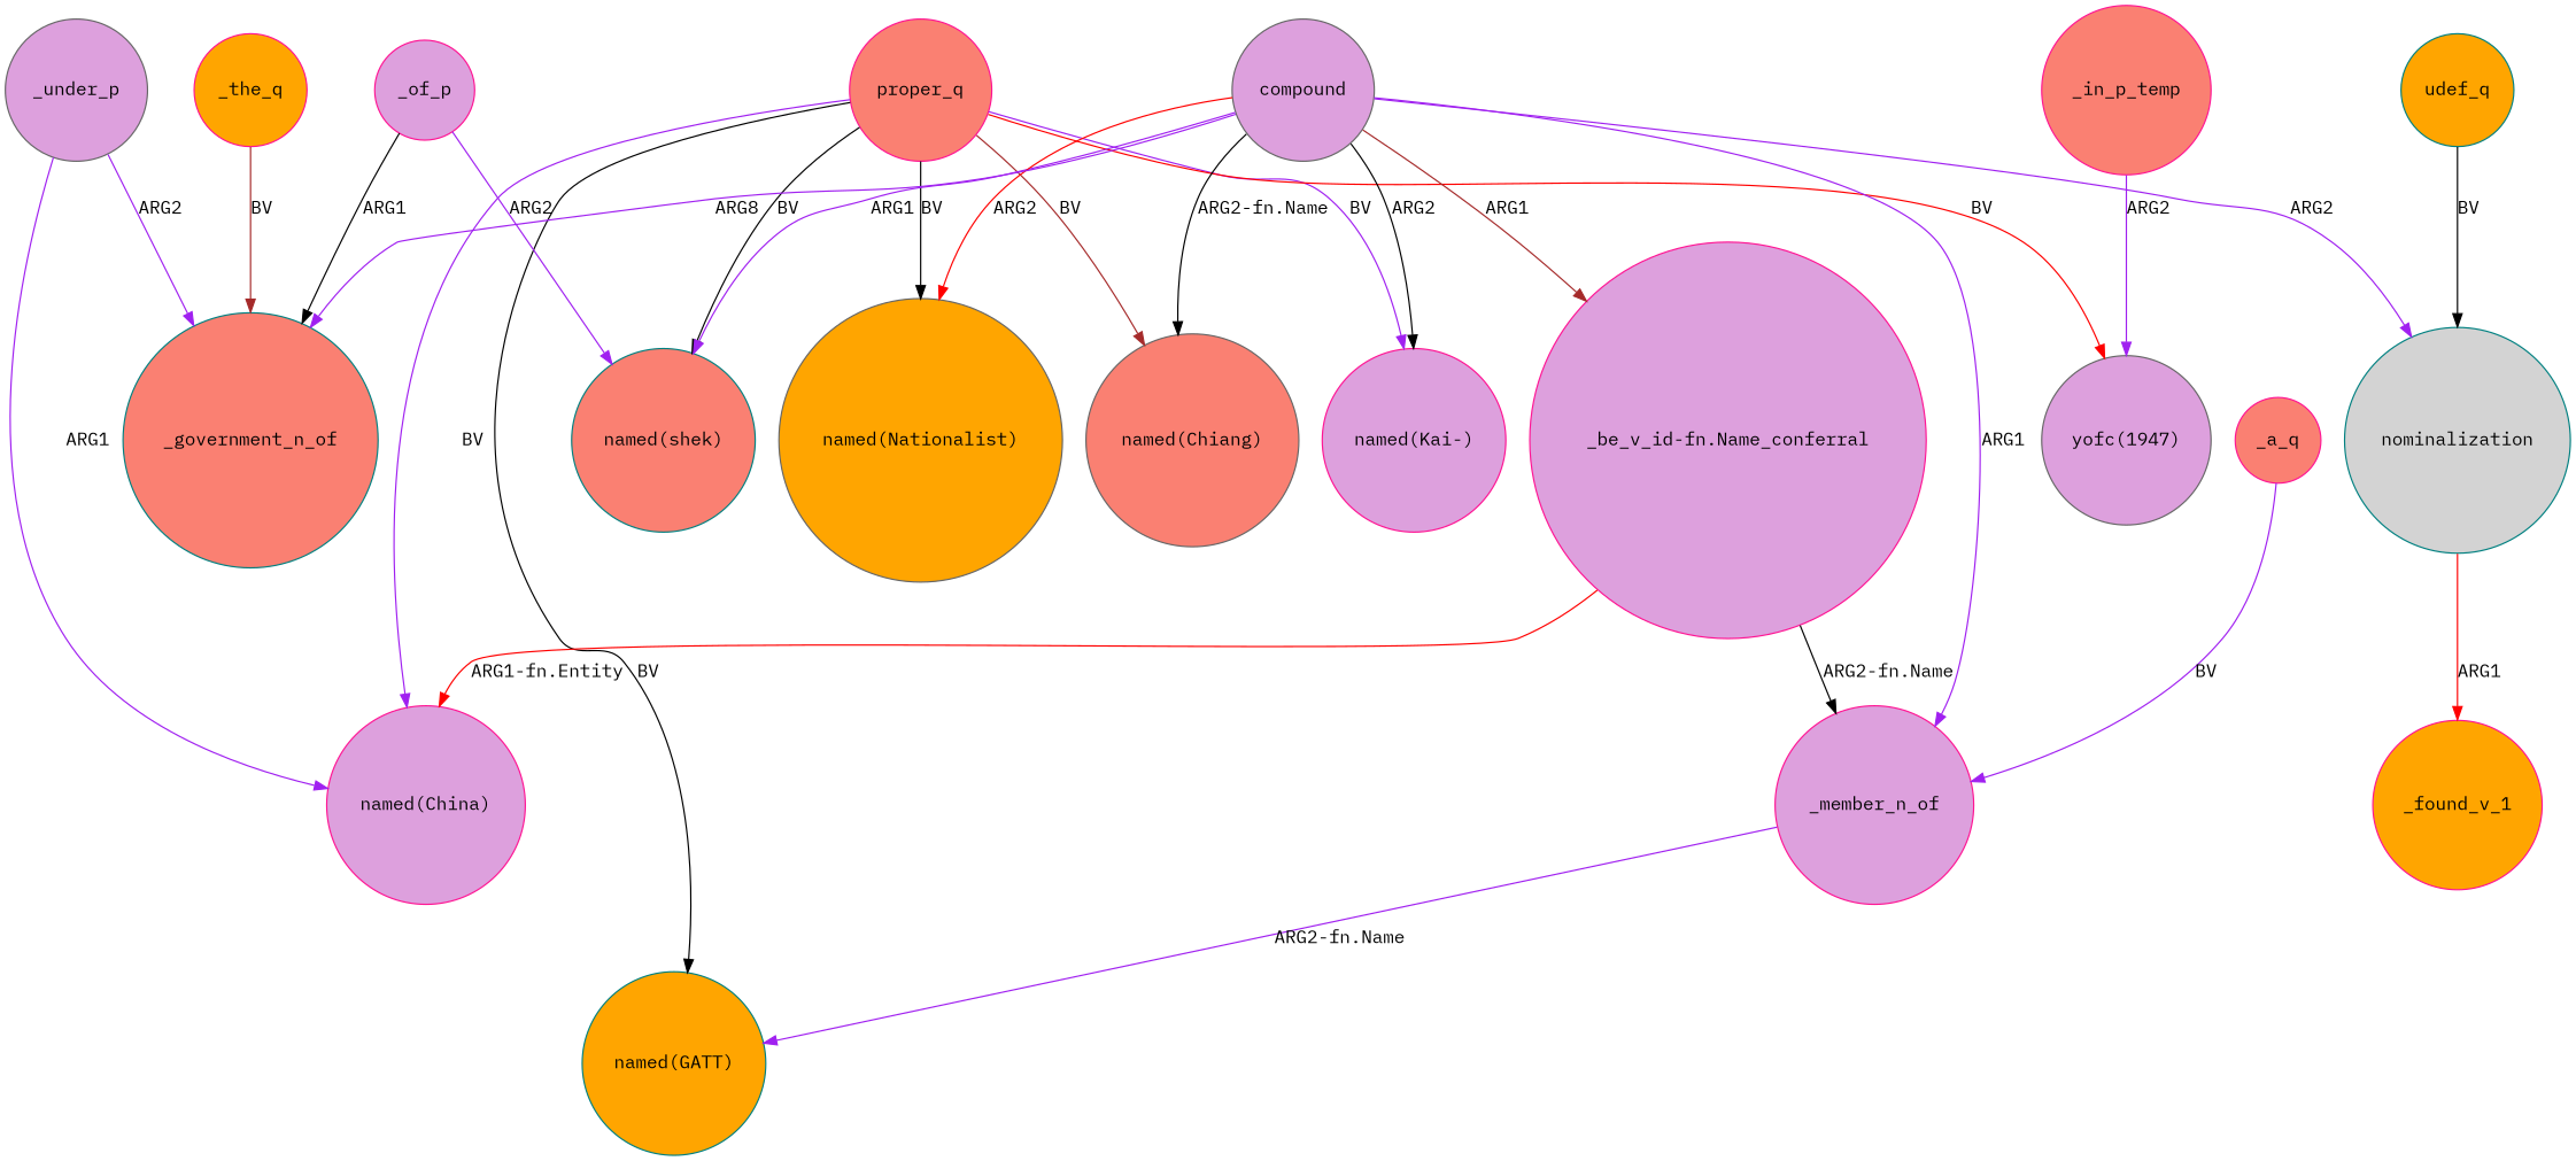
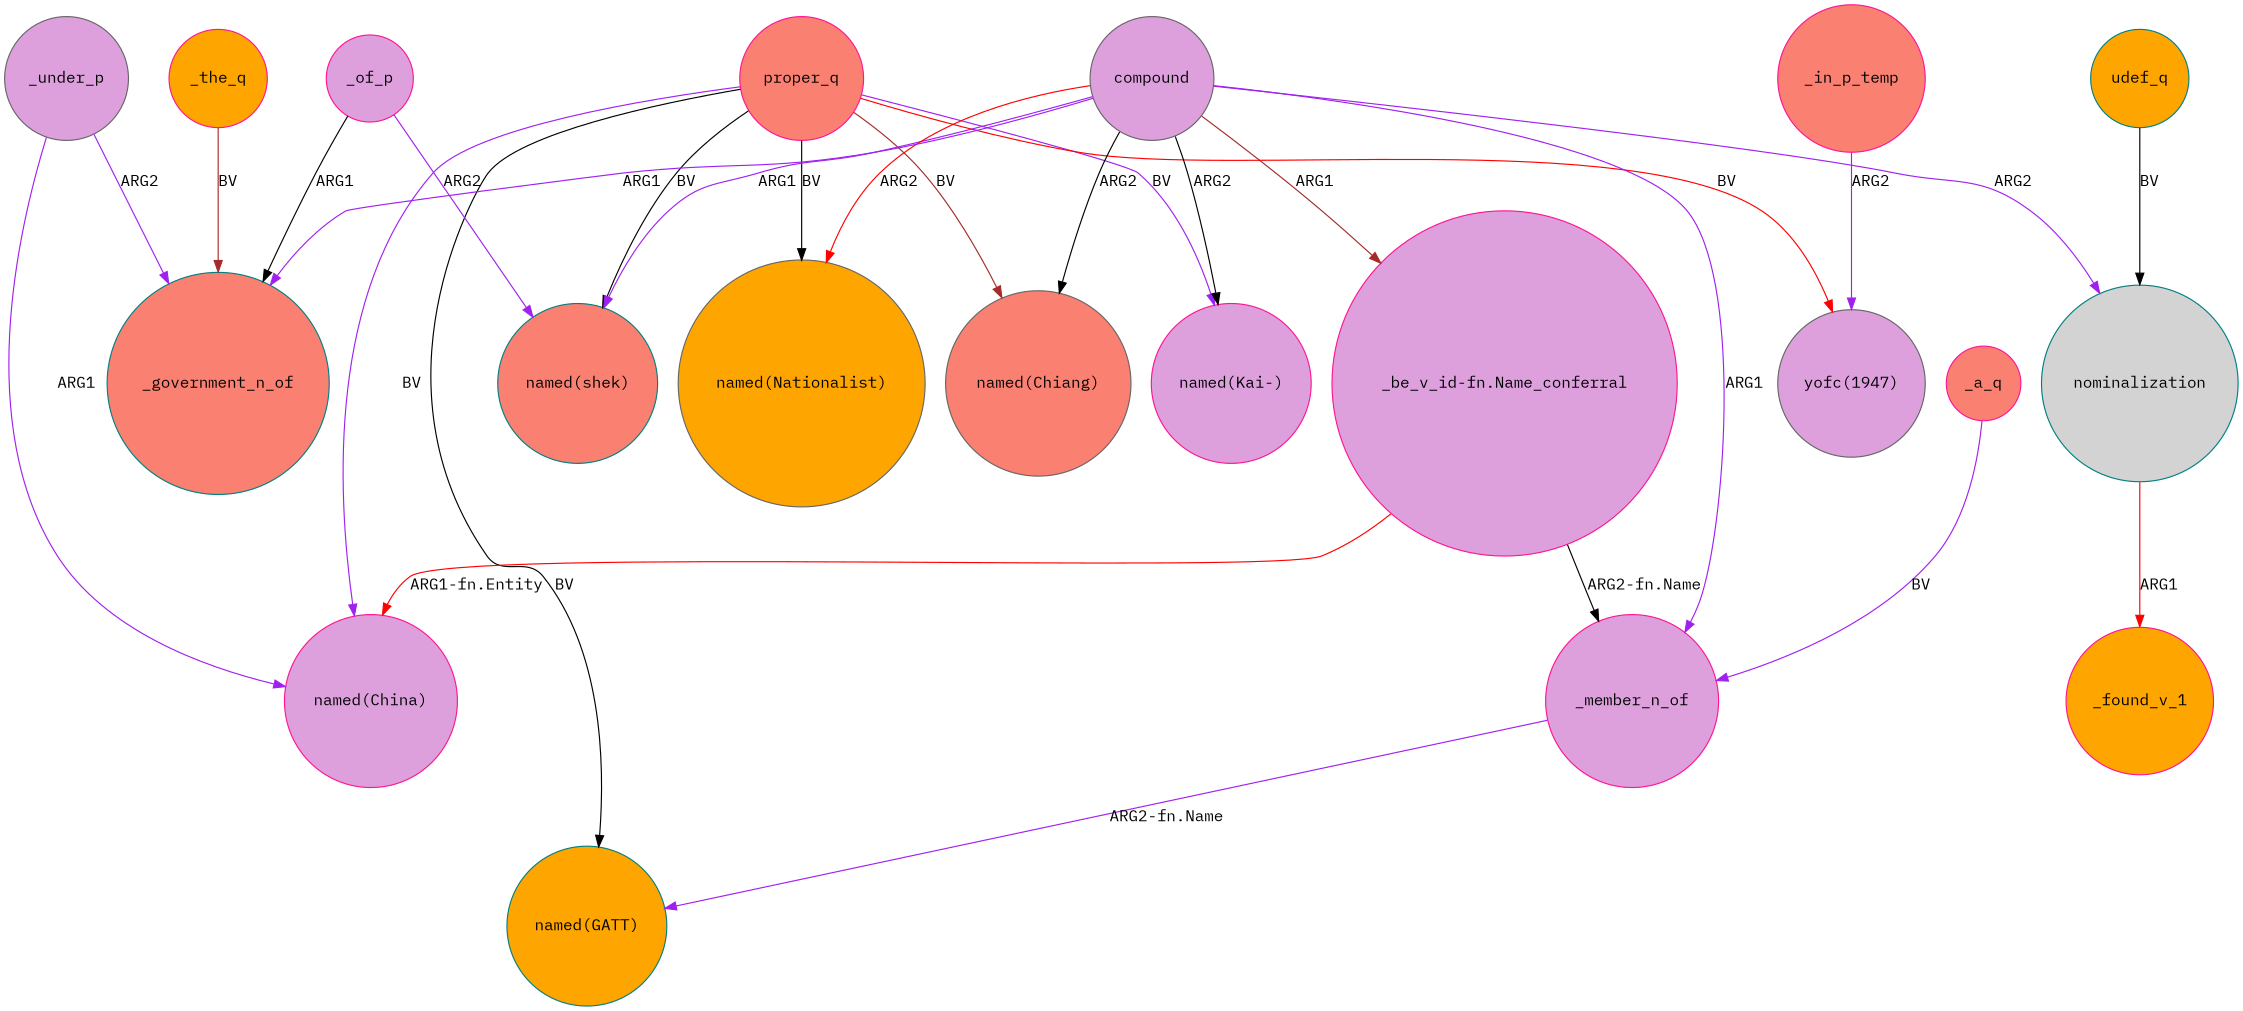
  digraph {
    fontname="IBM Plex Mono"
    node [color=deeppink fillcolor=plum fontname="IBM Plex Mono" shape=circle style=filled]
    edge [color=purple fontname="IBM Plex Mono"]
    proper_q [fillcolor=salmon]
    "named(Kai-)"
    "named(shek)" [color=teal fillcolor=salmon]
    "yofc(1947)" [color=gray40]
    "named(Chiang)" [color=gray40 fillcolor=salmon]
    "named(China)"
    "named(Nationalist)" [color=gray40 fillcolor=orange]
    "named(GATT)" [color=teal fillcolor=orange]
    _of_p
    _government_n_of [color=teal fillcolor=salmon]
    nominalization [color=teal fillcolor=lightgrey]
    _found_v_1 [fillcolor=orange]
    _in_p_temp [fillcolor=salmon]
    "_be_v_id-fn.Name_conferral"
    _member_n_of
    _under_p [color=gray40]
    udef_q [color=teal fillcolor=orange]
    _a_q [fillcolor=salmon]
    compound [color=gray40]
    _the_q [fillcolor=orange]
    proper_q -> "named(Kai-)" [label=BV]
    proper_q -> "named(shek)" [color=black label=BV]
    proper_q -> "yofc(1947)" [color=red label=BV]
    proper_q -> "named(Chiang)" [color=brown label=BV]
    proper_q -> "named(China)" [label=BV]
    proper_q -> "named(Nationalist)" [color=black label=BV]
    proper_q -> "named(GATT)" [color=black label=BV]
    _of_p -> "named(shek)" [label=ARG2]
    _of_p -> _government_n_of [color=black label=ARG1]
    nominalization -> _found_v_1 [color=red label=ARG1]
    _in_p_temp -> "yofc(1947)" [label=ARG2]
    "_be_v_id-fn.Name_conferral" -> "named(China)" [color=red label="ARG1-fn.Entity"]
    "_be_v_id-fn.Name_conferral" -> _member_n_of [color=black label="ARG2-fn.Name"]
    _member_n_of -> "named(GATT)" [label="ARG2-fn.Name"]
    _under_p -> "named(China)" [label=ARG1]
    _under_p -> _government_n_of [label=ARG2]
    udef_q -> nominalization [color=black label=BV]
    _a_q -> _member_n_of [label=BV]
    compound -> "named(Kai-)" [color=black label=ARG2]
    compound -> "named(shek)" [label=ARG1]
-   compound -> "named(Chiang)" [color=black label="ARG2-fn.Name"]
+   compound -> "named(Chiang)" [color=black label=ARG2]
    compound -> "named(Nationalist)" [color=red label=ARG2]
-   compound -> _government_n_of [label=ARG8]
+   compound -> _government_n_of [label=ARG1]
    compound -> nominalization [label=ARG2]
    compound -> "_be_v_id-fn.Name_conferral" [color=brown label=ARG1]
    compound -> _member_n_of [label=ARG1]
    _the_q -> _government_n_of [color=brown label=BV]
  }
